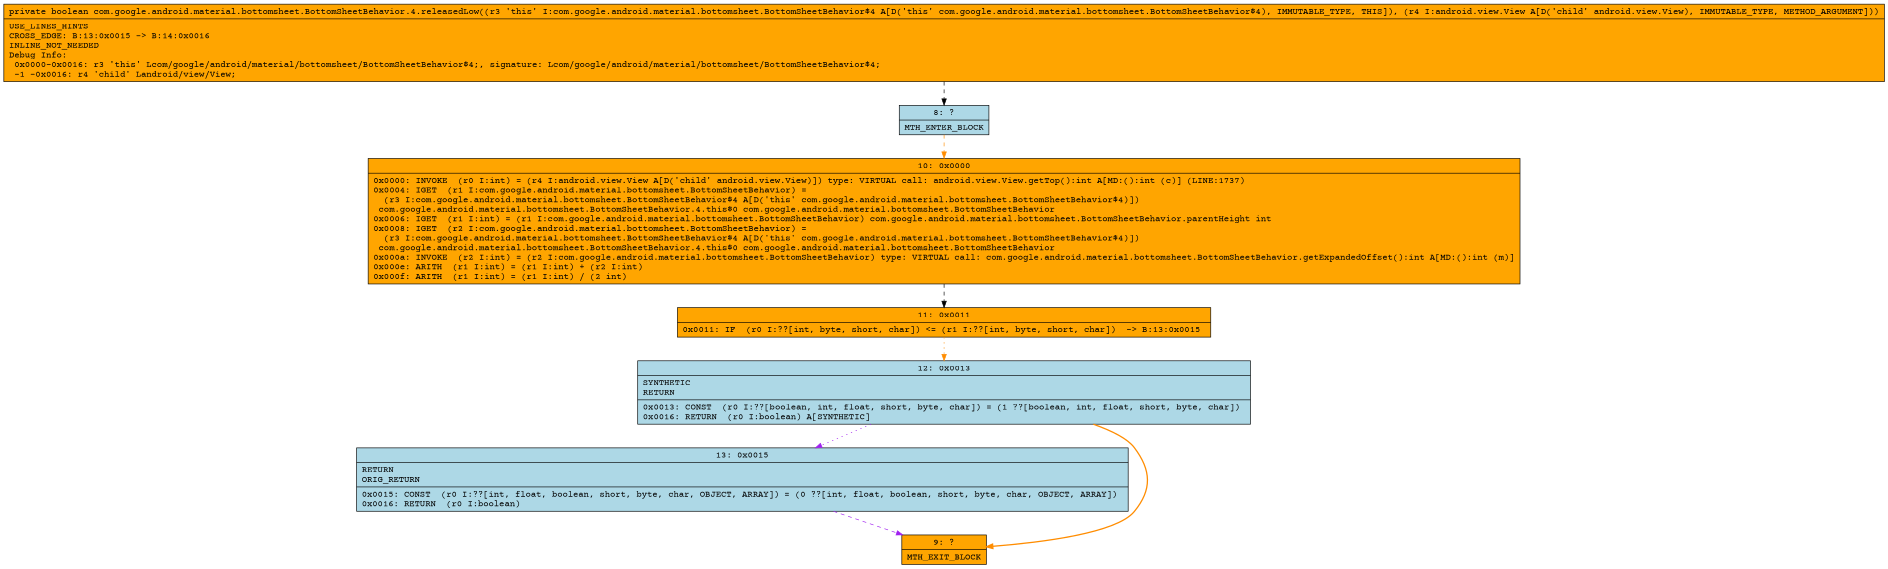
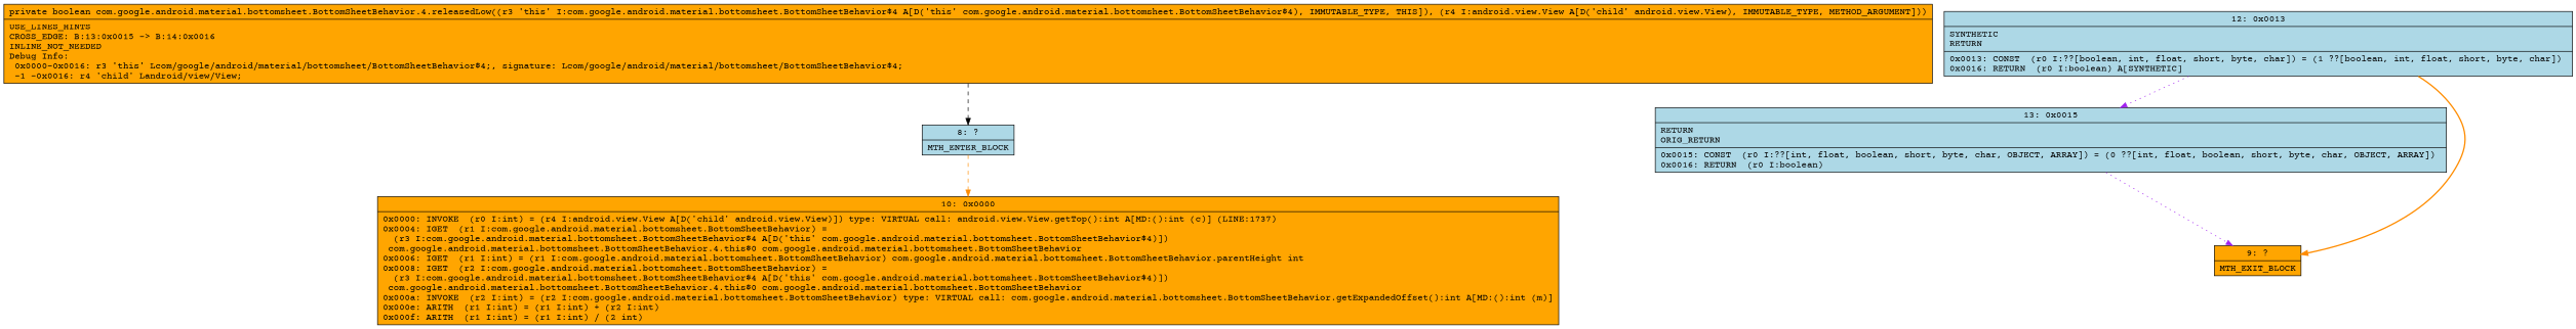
  digraph {
    fontname="Courier Prime"
    node [fillcolor=orange fontname="Courier Prime" shape=record style=filled]
    edge [color=darkorange fontname="Courier Prime" style=dashed]
    n1 [fillcolor=lightblue label="{8\:\ ?|MTH_ENTER_BLOCK\l}"]
    n2 [label="{10\:\ 0x0000|0x0000: INVOKE  (r0 I:int) = (r4 I:android.view.View A[D('child' android.view.View)]) type: VIRTUAL call: android.view.View.getTop():int A[MD:():int (c)] (LINE:1737)\l0x0004: IGET  (r1 I:com.google.android.material.bottomsheet.BottomSheetBehavior) = \l  (r3 I:com.google.android.material.bottomsheet.BottomSheetBehavior$4 A[D('this' com.google.android.material.bottomsheet.BottomSheetBehavior$4)])\l com.google.android.material.bottomsheet.BottomSheetBehavior.4.this$0 com.google.android.material.bottomsheet.BottomSheetBehavior \l0x0006: IGET  (r1 I:int) = (r1 I:com.google.android.material.bottomsheet.BottomSheetBehavior) com.google.android.material.bottomsheet.BottomSheetBehavior.parentHeight int \l0x0008: IGET  (r2 I:com.google.android.material.bottomsheet.BottomSheetBehavior) = \l  (r3 I:com.google.android.material.bottomsheet.BottomSheetBehavior$4 A[D('this' com.google.android.material.bottomsheet.BottomSheetBehavior$4)])\l com.google.android.material.bottomsheet.BottomSheetBehavior.4.this$0 com.google.android.material.bottomsheet.BottomSheetBehavior \l0x000a: INVOKE  (r2 I:int) = (r2 I:com.google.android.material.bottomsheet.BottomSheetBehavior) type: VIRTUAL call: com.google.android.material.bottomsheet.BottomSheetBehavior.getExpandedOffset():int A[MD:():int (m)]\l0x000e: ARITH  (r1 I:int) = (r1 I:int) + (r2 I:int) \l0x000f: ARITH  (r1 I:int) = (r1 I:int) \/ (2 int) \l}"]
-   n3 [label="{11\:\ 0x0011|0x0011: IF  (r0 I:??[int, byte, short, char]) \<= (r1 I:??[int, byte, short, char])  \-\> B:13:0x0015 \l}"]
    n4 [fillcolor=lightblue label="{12\:\ 0x0013|SYNTHETIC\lRETURN\l|0x0013: CONST  (r0 I:??[boolean, int, float, short, byte, char]) = (1 ??[boolean, int, float, short, byte, char]) \l0x0016: RETURN  (r0 I:boolean) A[SYNTHETIC]\l}"]
    n5 [fillcolor=lightblue label="{13\:\ 0x0015|RETURN\lORIG_RETURN\l|0x0015: CONST  (r0 I:??[int, float, boolean, short, byte, char, OBJECT, ARRAY]) = (0 ??[int, float, boolean, short, byte, char, OBJECT, ARRAY]) \l0x0016: RETURN  (r0 I:boolean) \l}"]
    n6 [label="{9\:\ ?|MTH_EXIT_BLOCK\l}"]
    n7 [label="{private boolean com.google.android.material.bottomsheet.BottomSheetBehavior.4.releasedLow((r3 'this' I:com.google.android.material.bottomsheet.BottomSheetBehavior$4 A[D('this' com.google.android.material.bottomsheet.BottomSheetBehavior$4), IMMUTABLE_TYPE, THIS]), (r4 I:android.view.View A[D('child' android.view.View), IMMUTABLE_TYPE, METHOD_ARGUMENT]))  | USE_LINES_HINTS\lCROSS_EDGE: B:13:0x0015 \-\> B:14:0x0016\lINLINE_NOT_NEEDED\lDebug Info:\l  0x0000\-0x0016: r3 'this' Lcom\/google\/android\/material\/bottomsheet\/BottomSheetBehavior$4;, signature: Lcom\/google\/android\/material\/bottomsheet\/BottomSheetBehavior$4;\l  \-1 \-0x0016: r4 'child' Landroid\/view\/View;\l}"]
    n1 -> n2
-   n2 -> n3 [color=black]
-   n3 -> n4 [style=dotted]
    n4 -> n5 [color=purple style=dotted]
    n4 -> n6 [style=bold]
-   n5 -> n6 [color=purple]
+   n5 -> n6 [color=purple style=dotted]
    n7 -> n1 [color=black]
  }
